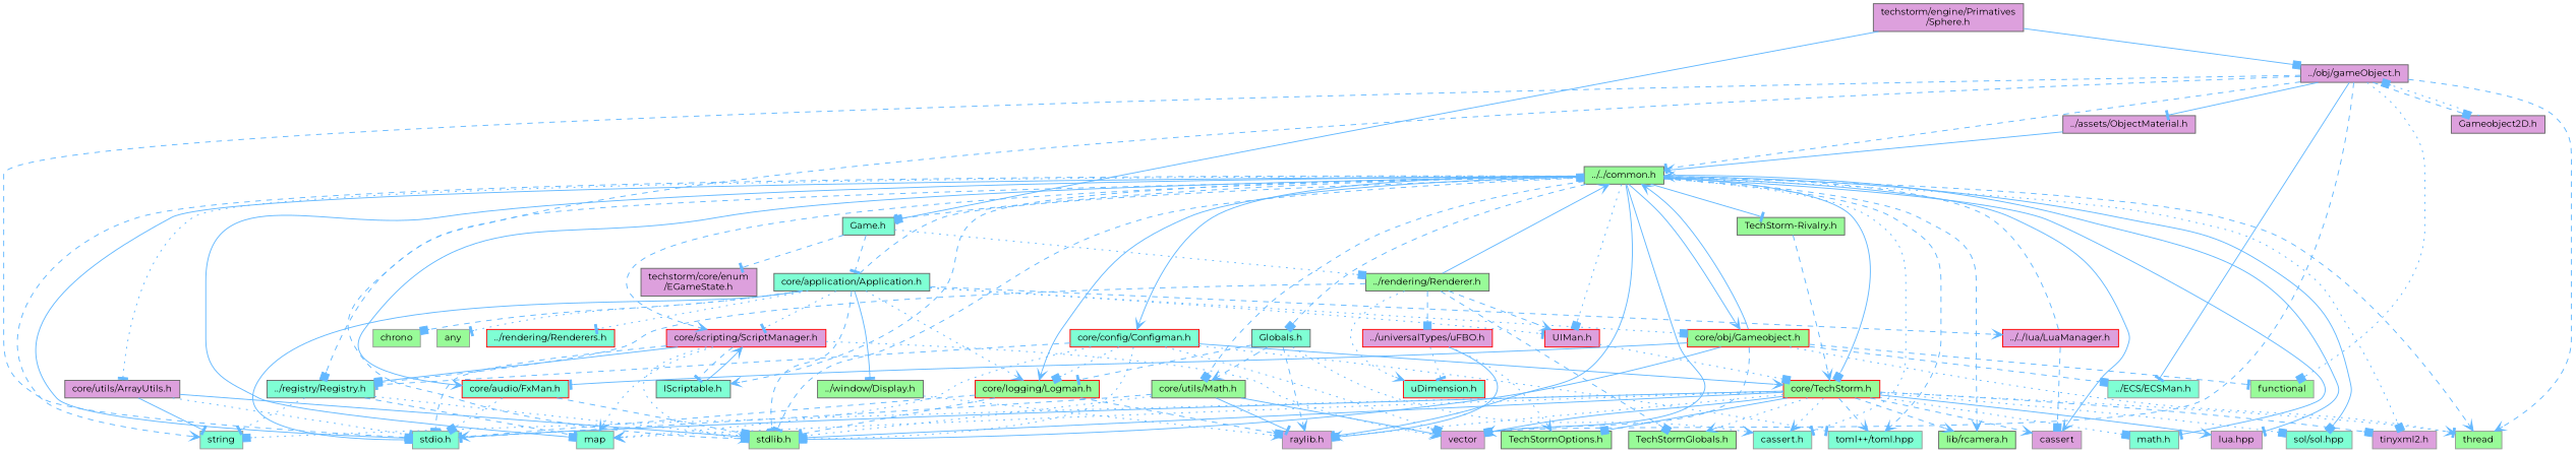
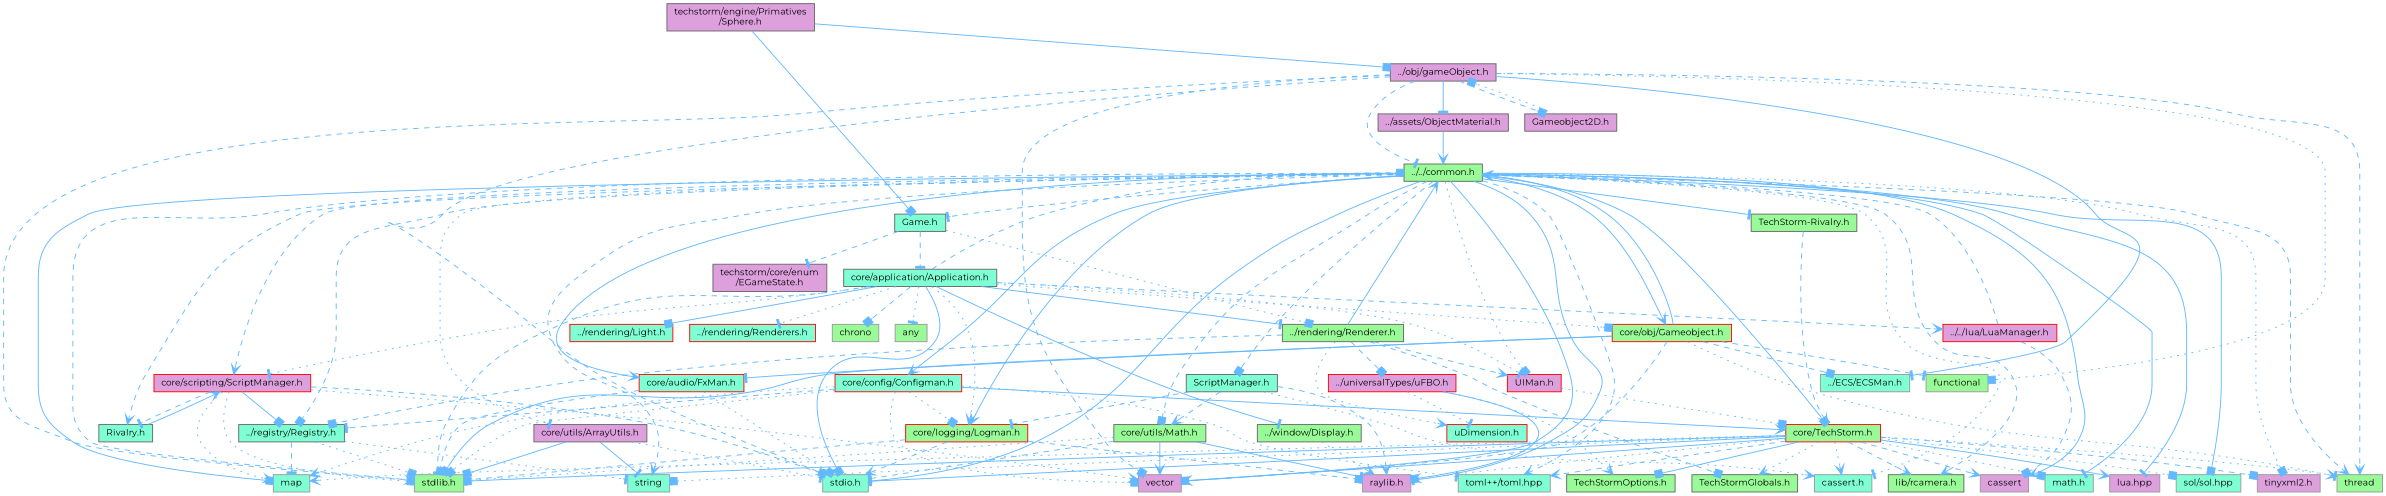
  digraph {
    fontname=Montserrat
    node [color=grey40 fillcolor=aquamarine fontname=Montserrat fontsize=10 shape=box style=filled]
    edge [arrowhead=box color=steelblue1 fontname=Montserrat fontsize=10 labelfontname=Helvetica labelfontsize=10 style=dashed]
    n1 [color=gray40 fillcolor=plum fontcolor=black height=0.2 label="techstorm/engine/Primatives\l/Sphere.h" width=0.4]
    n2 [fillcolor=plum height=0.2 label="../obj/gameObject.h" width=0.4]
    n3 [height=0.2 label="Game.h" width=0.4]
    n4 [fillcolor=palegreen height=0.2 label="../../common.h" width=0.4]
    n5 [color=grey60 height=0.2 label="stdio.h" width=0.4]
    n6 [color=grey60 fillcolor=palegreen height=0.2 label="stdlib.h" width=0.4]
    n7 [color=grey60 fillcolor=plum height=0.2 label=vector width=0.4]
    n8 [color=grey60 fillcolor=palegreen height=0.2 label=thread width=0.4]
    n9 [color=grey60 height=0.2 label="../ECS/ECSMan.h" width=0.4]
    n10 [color=grey60 fillcolor=palegreen height=0.2 label=functional width=0.4]
    n11 [fillcolor=plum height=0.2 label="Gameobject2D.h" width=0.4]
    n12 [fillcolor=plum height=0.2 label="../assets/ObjectMaterial.h" width=0.4]
    n13 [height=0.2 label="core/application/Application.h" width=0.4]
    n14 [fillcolor=palegreen height=0.2 label="../rendering/Renderer.h" width=0.4]
    n15 [fillcolor=plum height=0.2 label="techstorm/core/enum\l/EGameState.h" width=0.4]
    n16 [color=grey60 fillcolor=plum height=0.2 label="raylib.h" width=0.4]
    n17 [color=grey60 height=0.2 label="cassert.h" width=0.4]
    n18 [fillcolor=palegreen height=0.2 label="lib/rcamera.h" width=0.4]
    n19 [color=grey60 height=0.2 label=string width=0.4]
    n20 [color=grey60 height=0.2 label=map width=0.4]
    n21 [color=grey60 height=0.2 label="math.h" width=0.4]
    n22 [color=grey60 fillcolor=plum height=0.2 label=cassert width=0.4]
    n23 [color=grey60 fillcolor=plum height=0.2 label="lua.hpp" width=0.4]
    n24 [color=grey60 height=0.2 label="sol/sol.hpp" width=0.4]
    n25 [color=grey60 height=0.2 label="toml++/toml.hpp" width=0.4]
    n26 [color=grey60 fillcolor=plum height=0.2 label="tinyxml2.h" width=0.4]
-   n27 [height=0.2 label="Globals.h" width=0.4]
+   n27 [height=0.2 label="ScriptManager.h" width=0.4]
    n28 [fillcolor=palegreen height=0.2 label="core/utils/Math.h" width=0.4]
    n29 [color=red fillcolor=palegreen height=0.2 label="core/logging/Logman.h" width=0.4]
    n30 [color=red fillcolor=palegreen height=0.2 label="core/TechStorm.h" width=0.4]
    n31 [color=red height=0.2 label="core/config/Configman.h" width=0.4]
    n32 [height=0.2 label="../registry/Registry.h" width=0.4]
    n33 [color=red fillcolor=palegreen height=0.2 label="core/obj/Gameobject.h" width=0.4]
    n34 [color=red fillcolor=plum height=0.2 label="core/scripting/ScriptManager.h" width=0.4]
-   n35 [height=0.2 label="IScriptable.h" width=0.4]
+   n35 [height=0.2 label="Rivalry.h" width=0.4]
    n36 [fillcolor=plum height=0.2 label="core/utils/ArrayUtils.h" width=0.4]
    n37 [color=red height=0.2 label="core/audio/FxMan.h" width=0.4]
    n38 [color=red fillcolor=plum height=0.2 label="UIMan.h" width=0.4]
    n39 [fillcolor=palegreen height=0.2 label="TechStorm-Rivalry.h" width=0.4]
    n40 [fillcolor=palegreen height=0.2 label="TechStormOptions.h" width=0.4]
    n41 [fillcolor=palegreen height=0.2 label="TechStormGlobals.h" width=0.4]
+   n42 [color=red height=0.2 label="../rendering/Light.h" width=0.4]
    n43 [color=red height=0.2 label="../rendering/Renderers.h" width=0.4]
    n44 [color=red fillcolor=plum height=0.2 label="../../lua/LuaManager.h" width=0.4]
    n45 [fillcolor=palegreen height=0.2 label="../window/Display.h" width=0.4]
    n46 [color=grey60 fillcolor=palegreen height=0.2 label=chrono width=0.4]
    n47 [color=grey60 fillcolor=palegreen height=0.2 label=any width=0.4]
    n48 [color=red height=0.2 label="uDimension.h" width=0.4]
    n49 [color=red fillcolor=plum height=0.2 label="../universalTypes/uFBO.h" width=0.4]
    n1 -> n2 [style=solid]
    n1 -> n3 [style=solid]
    n2 -> n4 [arrowhead=tee]
    n2 -> n5
    n2 -> n6 [arrowhead=vee]
    n2 -> n7
    n2 -> n8 [arrowhead=vee]
    n2 -> n9 [arrowhead=tee style=solid]
    n2 -> n10 [style=dotted]
    n2 -> n11
    n2 -> n12 [arrowhead=tee style=solid]
    n3 -> n13 [arrowhead=tee]
    n3 -> n14 [style=dotted]
    n3 -> n15 [arrowhead=tee]
    n4 -> n3 [arrowhead=tee]
    n4 -> n5 [arrowhead=tee style=solid]
    n4 -> n6 [arrowhead=tee]
    n4 -> n7 [arrowhead=vee style=solid]
    n4 -> n8 [arrowhead=vee]
    n4 -> n16 [arrowhead=tee style=solid]
    n4 -> n17 [arrowhead=tee style=dotted]
    n4 -> n18 [arrowhead=vee]
    n4 -> n19 [arrowhead=vee]
    n4 -> n20 [style=solid]
    n4 -> n21 [arrowhead=tee style=solid]
    n4 -> n22 [arrowhead=vee style=solid]
    n4 -> n23 [arrowhead=tee style=solid]
    n4 -> n24 [style=solid]
    n4 -> n25 [arrowhead=vee]
    n4 -> n26 [style=dotted]
    n4 -> n27
    n4 -> n28
    n4 -> n29 [arrowhead=vee style=solid]
    n4 -> n30 [style=solid]
    n4 -> n31 [arrowhead=vee style=solid]
    n4 -> n32
    n4 -> n33 [arrowhead=vee style=solid]
    n4 -> n34 [arrowhead=vee]
    n4 -> n35 [arrowhead=vee]
    n4 -> n36 [arrowhead=tee style=dotted]
    n4 -> n37 [arrowhead=vee style=solid]
    n4 -> n38 [style=dotted]
    n4 -> n39 [arrowhead=tee style=solid]
    n11 -> n2 [style=dotted]
    n12 -> n4 [arrowhead=vee style=solid]
    n13 -> n4
    n13 -> n5 [style=solid]
    n13 -> n6 [arrowhead=tee]
+   n13 -> n14 [arrowhead=tee style=solid]
    n13 -> n29 [arrowhead=vee style=dotted]
    n13 -> n33 [style=dotted]
    n13 -> n34 [arrowhead=tee style=dotted]
    n13 -> n38 [arrowhead=tee style=dotted]
+   n13 -> n42 [style=solid]
    n13 -> n43 [arrowhead=tee style=dotted]
    n13 -> n44 [arrowhead=vee]
    n13 -> n45 [arrowhead=tee style=solid]
    n13 -> n46
    n13 -> n47 [arrowhead=tee style=dotted]
    n14 -> n4 [arrowhead=vee style=solid]
    n14 -> n32
    n14 -> n38 [arrowhead=vee]
    n14 -> n41
    n14 -> n48 [arrowhead=vee style=dotted]
    n14 -> n49
    n27 -> n16 [arrowhead=vee]
    n27 -> n17 [arrowhead=vee style=dotted]
    n27 -> n28 [arrowhead=vee]
    n27 -> n29 [arrowhead=tee]
    n28 -> n5 [arrowhead=tee]
    n28 -> n6 [arrowhead=tee style=dotted]
    n28 -> n7 [arrowhead=vee style=solid]
    n28 -> n16 [arrowhead=tee style=solid]
    n29 -> n5 [arrowhead=vee]
    n29 -> n6 [arrowhead=tee]
    n29 -> n16
    n30 -> n5 [arrowhead=tee style=solid]
    n30 -> n6 [style=solid]
    n30 -> n7 [style=solid]
    n30 -> n8 [arrowhead=tee style=dotted]
    n30 -> n16 [arrowhead=vee style=dotted]
    n30 -> n17 [arrowhead=vee style=dotted]
    n30 -> n18 [arrowhead=vee]
    n30 -> n19 [style=dotted]
    n30 -> n20 [arrowhead=vee style=dotted]
    n30 -> n21 [style=dotted]
    n30 -> n22 [arrowhead=vee]
    n30 -> n23 [arrowhead=vee style=solid]
    n30 -> n24 [style=dotted]
    n30 -> n25 [arrowhead=vee]
    n30 -> n26
    n30 -> n40 [style=solid]
    n30 -> n41 [arrowhead=vee style=dotted]
    n31 -> n6 [style=dotted]
    n31 -> n7 [style=dotted]
    n31 -> n20 [arrowhead=vee style=dotted]
    n31 -> n25 [arrowhead=tee style=dotted]
    n31 -> n29 [style=dotted]
    n31 -> n30 [arrowhead=vee style=solid]
    n31 -> n32 [arrowhead=tee]
    n32 -> n6 [style=dotted]
    n32 -> n19 [arrowhead=tee style=dotted]
    n32 -> n20 [arrowhead=tee]
    n33 -> n4 [arrowhead=vee style=solid]
    n33 -> n6 [style=solid]
    n33 -> n7 [arrowhead=vee]
    n33 -> n8 [arrowhead=vee style=dotted]
    n33 -> n9
    n33 -> n10 [arrowhead=tee]
    n33 -> n37 [arrowhead=tee style=solid]
    n34 -> n5 [arrowhead=tee]
    n34 -> n6 [style=dotted]
    n34 -> n7 [arrowhead=vee style=dotted]
    n34 -> n20 [arrowhead=vee style=dotted]
    n34 -> n32 [style=solid]
    n34 -> n35 [arrowhead=tee]
    n35 -> n34 [arrowhead=vee style=solid]
    n36 -> n5 [arrowhead=tee style=dotted]
    n36 -> n6 [style=solid]
    n36 -> n19 [arrowhead=tee style=solid]
    n37 -> n5 [style=dotted]
    n37 -> n6
    n38 -> n30 [style=dotted]
    n39 -> n30 [arrowhead=vee]
    n44 -> n4 [arrowhead=vee]
    n44 -> n22
    n45 -> n16 [arrowhead=vee style=dotted]
    n49 -> n16 [style=solid]
    n49 -> n40 [arrowhead=vee style=dotted]
    n49 -> n48 [arrowhead=tee style=dotted]
  }
